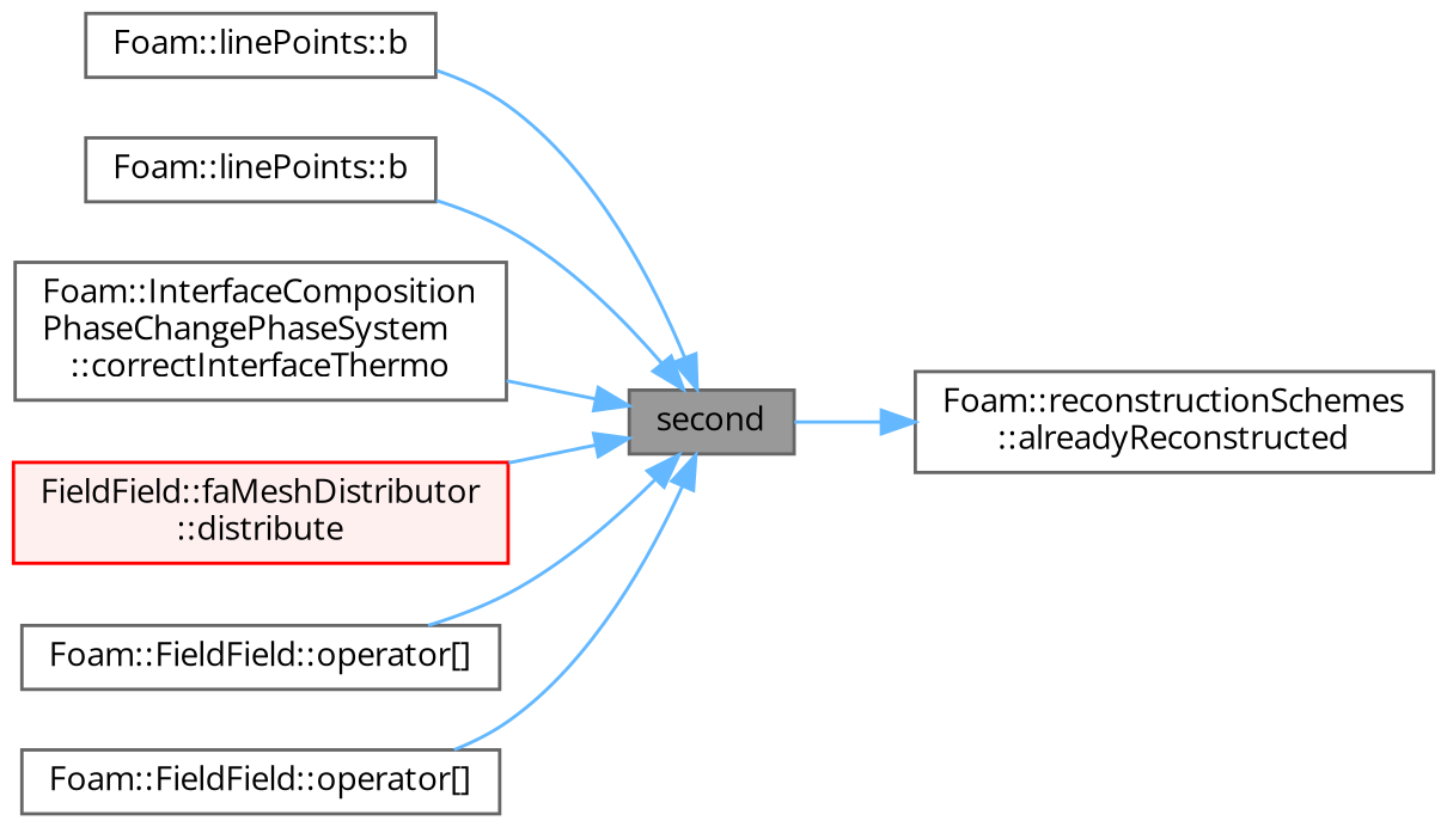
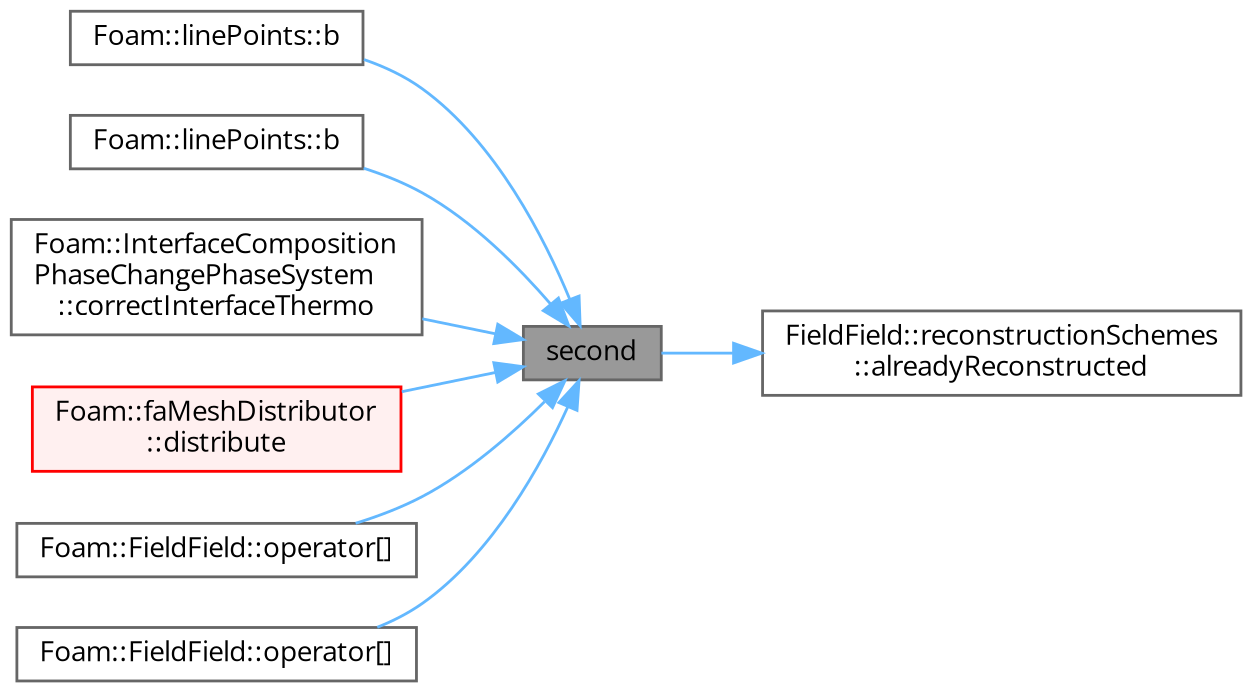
  digraph {
    fontname="Open Sans"
    rankdir=RL
    node [color=grey40 fillcolor=white fontname="Open Sans" fontsize=10 shape=box style=filled]
    edge [color=steelblue1 dir=back fontname="Open Sans" fontsize=10 labelfontname=Helvetica labelfontsize=10 style=solid]
    n1 [color=gray40 fillcolor=grey60 fontcolor=black height=0.2 label=second width=0.4]
    n2 [height=0.2 label="Foam::linePoints::b" width=0.4]
    n3 [height=0.2 label="Foam::linePoints::b" width=0.4]
    n4 [height=0.2 label="Foam::InterfaceComposition\lPhaseChangePhaseSystem\l::correctInterfaceThermo" width=0.4]
-   n5 [color=red fillcolor="#FFF0F0" height=0.2 label="FieldField::faMeshDistributor\l::distribute" width=0.4]
+   n5 [color=red fillcolor="#FFF0F0" height=0.2 label="Foam::faMeshDistributor\l::distribute" width=0.4]
    n6 [height=0.2 label="Foam::FieldField::operator[]" width=0.4]
    n7 [height=0.2 label="Foam::FieldField::operator[]" width=0.4]
-   n8 [height=0.2 label="Foam::reconstructionSchemes\l::alreadyReconstructed" width=0.4]
+   n8 [height=0.2 label="FieldField::reconstructionSchemes\l::alreadyReconstructed" width=0.4]
    n1 -> n2
    n1 -> n3
    n1 -> n4
    n1 -> n5
    n1 -> n6
    n1 -> n7
    n8 -> n1
  }
